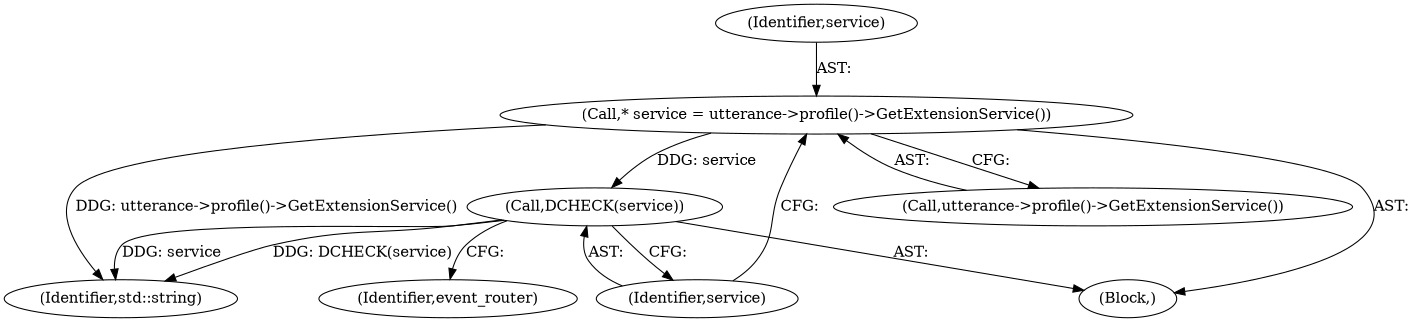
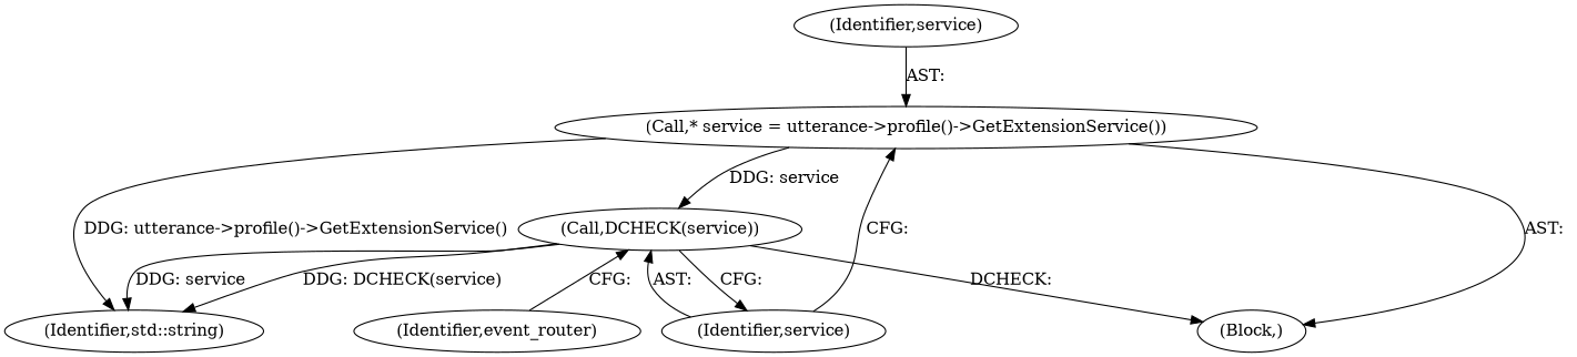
  digraph {
    n1 [label="(Call,* service = utterance->profile()->GetExtensionService())"]
    n2 [label="(Call,DCHECK(service))"]
    n3 [label="(Identifier,std::string)"]
    n4 [label="(Block,)"]
-   n5 [label="(Call,utterance->profile()->GetExtensionService())"]
    n6 [label="(Identifier,service)"]
    n7 [label="(Identifier,service)"]
    n8 [label="(Identifier,event_router)"]
    n1 -> n2 [label="DDG: service"]
    n1 -> n3 [label="DDG: utterance->profile()->GetExtensionService()"]
    n1 -> n4 [label="AST: "]
-   n1 -> n5 [label="CFG: "]
    n2 -> n3 [label="DDG: service"]
    n2 -> n3 [label="DDG: DCHECK(service)"]
-   n2 -> n4 [label="AST: "]
+   n2 -> n4 [label="DCHECK: "]
    n2 -> n6 [label="CFG: "]
-   n5 -> n1 [label="AST: "]
    n6 -> n1 [label="CFG: "]
    n6 -> n2 [label="AST: "]
    n7 -> n1 [label="AST: "]
-   n2 -> n8 [label="CFG: "]
+   n8 -> n2 [label="CFG: "]
  }
